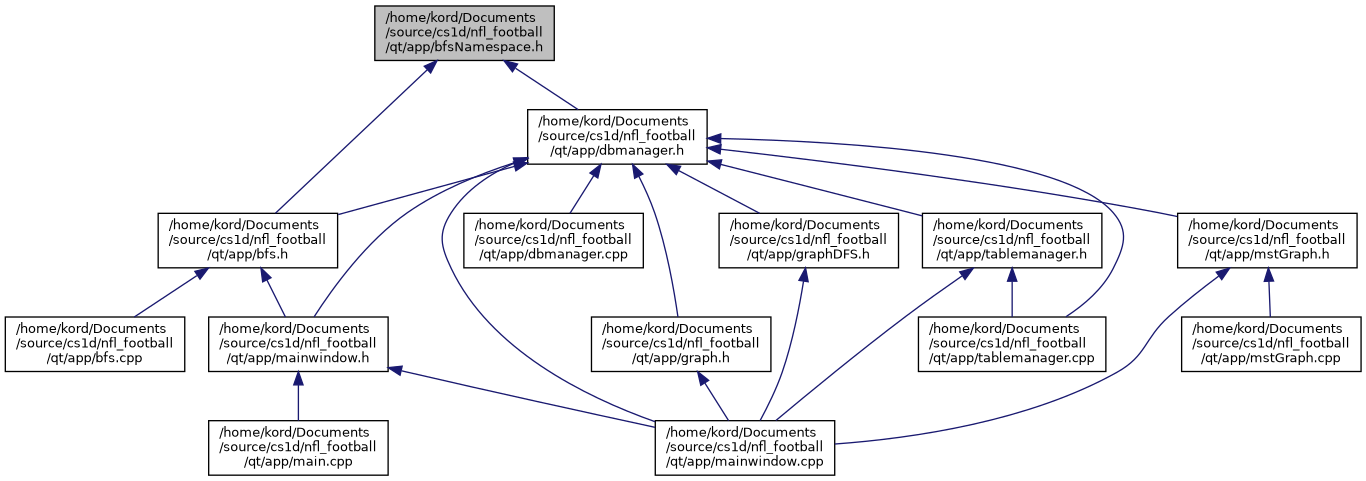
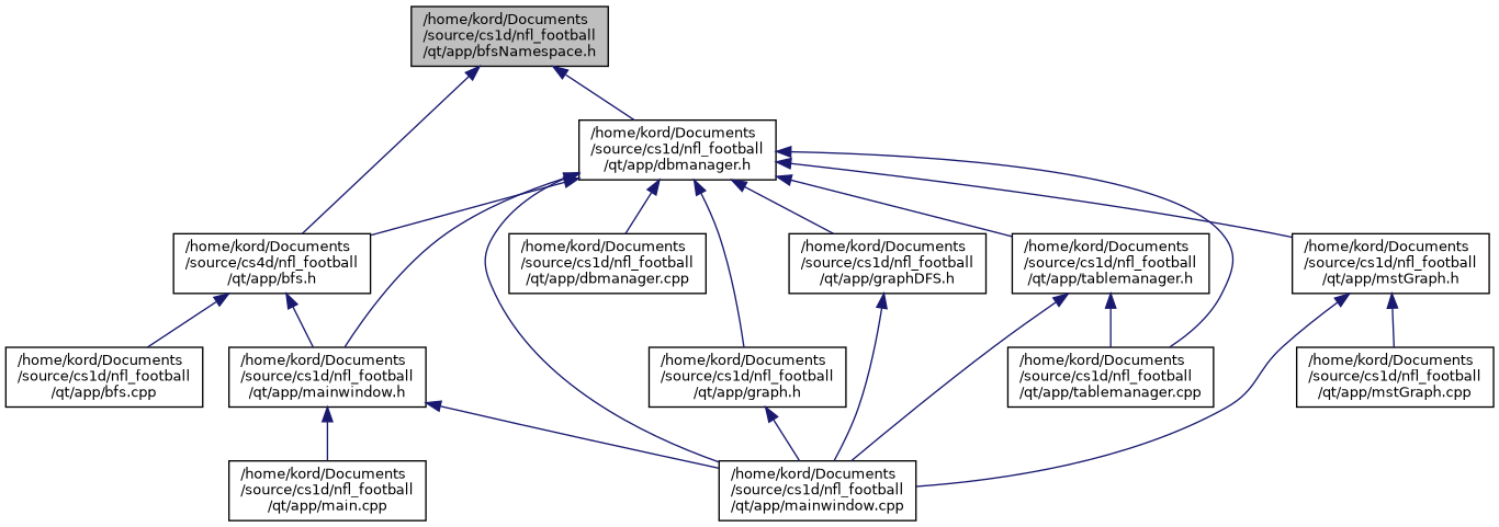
  digraph {
    node [color=black fillcolor=white fontname=Helvetica fontsize=10 shape=record style=filled]
    edge [color=midnightblue dir=back fontname=Helvetica fontsize=10 labelfontname=Helvetica labelfontsize=10 style=solid]
    n1 [fillcolor=grey75 fontcolor=black height=0.2 label="/home/kord/Documents\l/source/cs1d/nfl_football\l/qt/app/bfsNamespace.h" width=0.4]
-   n2 [height=0.2 label="/home/kord/Documents\l/source/cs1d/nfl_football\l/qt/app/bfs.h" width=0.4]
+   n2 [height=0.2 label="/home/kord/Documents\l/source/cs4d/nfl_football\l/qt/app/bfs.h" width=0.4]
    n3 [height=0.2 label="/home/kord/Documents\l/source/cs1d/nfl_football\l/qt/app/dbmanager.h" width=0.4]
    n4 [height=0.2 label="/home/kord/Documents\l/source/cs1d/nfl_football\l/qt/app/bfs.cpp" width=0.4]
    n5 [height=0.2 label="/home/kord/Documents\l/source/cs1d/nfl_football\l/qt/app/mainwindow.h" width=0.4]
    n6 [height=0.2 label="/home/kord/Documents\l/source/cs1d/nfl_football\l/qt/app/main.cpp" width=0.4]
    n7 [height=0.2 label="/home/kord/Documents\l/source/cs1d/nfl_football\l/qt/app/mainwindow.cpp" width=0.4]
    n8 [height=0.2 label="/home/kord/Documents\l/source/cs1d/nfl_football\l/qt/app/dbmanager.cpp" width=0.4]
    n9 [height=0.2 label="/home/kord/Documents\l/source/cs1d/nfl_football\l/qt/app/graph.h" width=0.4]
    n10 [height=0.2 label="/home/kord/Documents\l/source/cs1d/nfl_football\l/qt/app/graphDFS.h" width=0.4]
    n11 [height=0.2 label="/home/kord/Documents\l/source/cs1d/nfl_football\l/qt/app/tablemanager.h" width=0.4]
    n12 [height=0.2 label="/home/kord/Documents\l/source/cs1d/nfl_football\l/qt/app/tablemanager.cpp" width=0.4]
    n13 [height=0.2 label="/home/kord/Documents\l/source/cs1d/nfl_football\l/qt/app/mstGraph.h" width=0.4]
    n14 [height=0.2 label="/home/kord/Documents\l/source/cs1d/nfl_football\l/qt/app/mstGraph.cpp" width=0.4]
    n1 -> n2
    n1 -> n3
    n2 -> n4
    n2 -> n5
    n3 -> n2
    n3 -> n5
    n3 -> n7
    n3 -> n8
    n3 -> n9
    n3 -> n10
    n3 -> n11
    n3 -> n12
    n3 -> n13
    n5 -> n6
    n5 -> n7
    n9 -> n7
    n10 -> n7
    n11 -> n7
    n11 -> n12
    n13 -> n7
    n13 -> n14
  }
